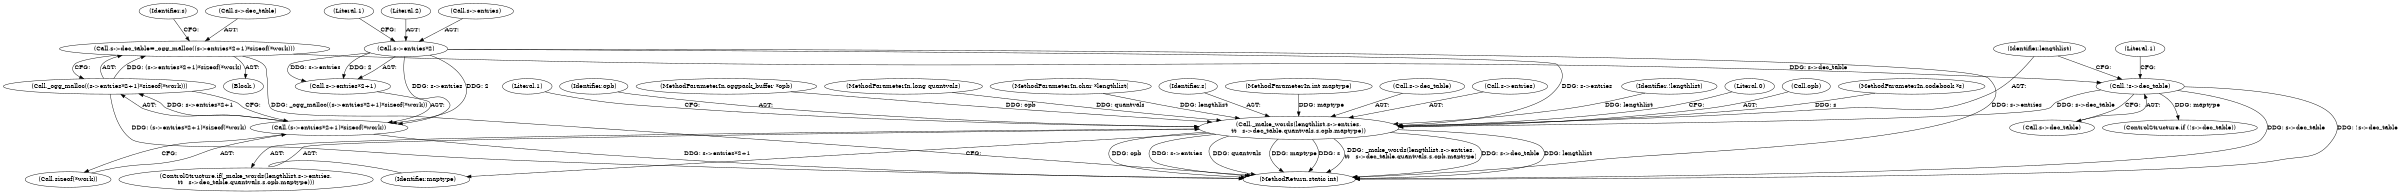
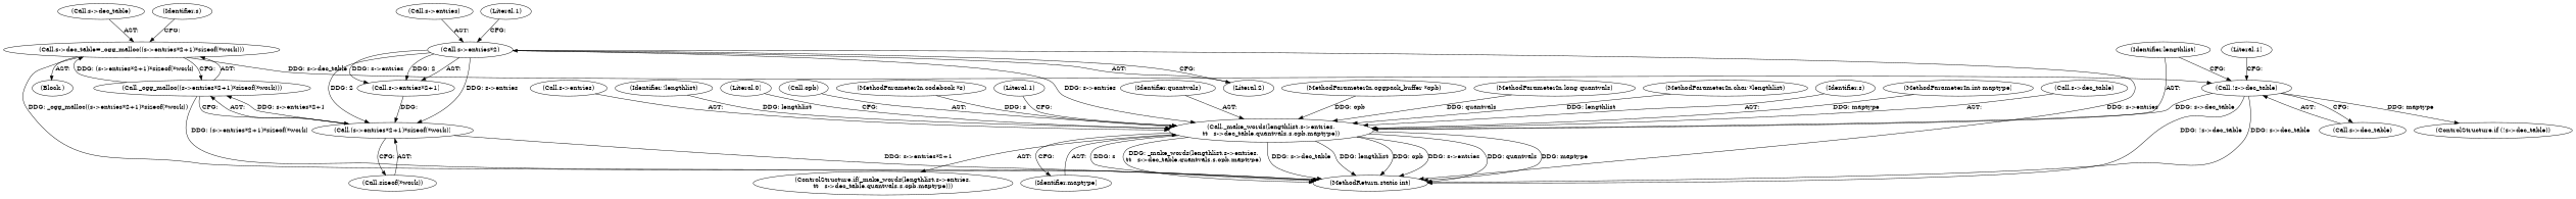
  digraph {
    n1 [label="(Call,s->dec_table=_ogg_malloc((s->entries*2+1)*sizeof(*work)))"]
    n2 [label="(Call,_ogg_malloc((s->entries*2+1)*sizeof(*work)))"]
    n3 [label="(Call,!s->dec_table)"]
    n4 [label="(Block,)"]
    n5 [label="(MethodReturn,static int)"]
    n6 [label="(Call,(s->entries*2+1)*sizeof(*work))"]
    n7 [label="(Call,_make_words(lengthlist,s->entries,\n\t\t   s->dec_table,quantvals,s,opb,maptype))"]
    n8 [label="(Call,s->dec_table)"]
    n9 [label="(ControlStructure,if (!s->dec_table))"]
    n10 [label="(Call,sizeof(*work))"]
    n11 [label="(Call,s->entries*2)"]
    n12 [label="(Call,s->entries*2+1)"]
    n13 [label="(Literal,2)"]
    n14 [label="(ControlStructure,if(_make_words(lengthlist,s->entries,\n\t\t   s->dec_table,quantvals,s,opb,maptype)))"]
    n15 [label="(Identifier,maptype)"]
    n16 [label="(Call,s->entries)"]
    n17 [label="(Identifier,!lengthlist)"]
    n18 [label="(Literal,1)"]
    n19 [label="(Identifier,lengthlist)"]
    n20 [label="(Literal,0)"]
    n21 [label="(Call,opb)"]
    n22 [label="(MethodParameterIn,codebook *s)"]
    n23 [label="(Literal,1)"]
-   n24 [label="(Identifier,opb)"]
+   n24 [label="(Identifier,quantvals)"]
    n25 [label="(MethodParameterIn,oggpack_buffer *opb)"]
    n26 [label="(Call,s->dec_table)"]
    n27 [label="(Identifier,s)"]
    n28 [label="(MethodParameterIn,long quantvals)"]
    n29 [label="(MethodParameterIn,char *lengthlist)"]
    n30 [label="(Identifier,s)"]
    n31 [label="(MethodParameterIn,int maptype)"]
    n32 [label="(Call,s->dec_table)"]
    n33 [label="(Literal,1)"]
    n34 [label="(Call,s->entries)"]
    n1 -> n2 [label="CFG: "]
    n1 -> n3 [label="DDG: s->dec_table"]
    n1 -> n4 [label="AST: "]
    n1 -> n5 [label="DDG: _ogg_malloc((s->entries*2+1)*sizeof(*work))"]
    n2 -> n1 [label="AST: "]
    n2 -> n1 [label="DDG: (s->entries*2+1)*sizeof(*work)"]
    n2 -> n5 [label="DDG: (s->entries*2+1)*sizeof(*work)"]
    n2 -> n6 [label="CFG: "]
    n3 -> n5 [label="DDG: !s->dec_table"]
    n3 -> n5 [label="DDG: s->dec_table"]
    n3 -> n7 [label="DDG: s->dec_table"]
    n3 -> n8 [label="CFG: "]
    n3 -> n9 [label="DDG: maptype"]
    n6 -> n2 [label="AST: "]
    n6 -> n2 [label="DDG: s->entries*2+1"]
    n6 -> n5 [label="DDG: s->entries*2+1"]
    n6 -> n10 [label="CFG: "]
    n7 -> n5 [label="DDG: opb"]
    n7 -> n5 [label="DDG: s->entries"]
    n7 -> n5 [label="DDG: quantvals"]
    n7 -> n5 [label="DDG: maptype"]
    n7 -> n5 [label="DDG: s"]
    n7 -> n5 [label="DDG: _make_words(lengthlist,s->entries,\n\t\t   s->dec_table,quantvals,s,opb,maptype)"]
    n7 -> n5 [label="DDG: s->dec_table"]
    n7 -> n5 [label="DDG: lengthlist"]
    n7 -> n14 [label="AST: "]
    n7 -> n15 [label="CFG: "]
    n8 -> n3 [label="AST: "]
    n10 -> n6 [label="AST: "]
    n11 -> n5 [label="DDG: s->entries"]
    n11 -> n6 [label="DDG: s->entries"]
    n11 -> n6 [label="DDG: 2"]
    n11 -> n7 [label="DDG: s->entries"]
    n11 -> n12 [label="AST: "]
    n11 -> n12 [label="DDG: s->entries"]
    n11 -> n12 [label="DDG: 2"]
-   n12 -> n6 [label="AST: "]
+   n11 -> n13 [label="CFG: "]
+   n12 -> n6 [label="DDG: "]
    n13 -> n11 [label="AST: "]
    n15 -> n7 [label="AST: "]
    n16 -> n11 [label="AST: "]
    n17 -> n7 [label="DDG: lengthlist"]
    n18 -> n11 [label="CFG: "]
    n19 -> n3 [label="CFG: "]
    n19 -> n7 [label="AST: "]
    n20 -> n7 [label="CFG: "]
    n21 -> n7 [label="AST: "]
    n22 -> n7 [label="DDG: s"]
    n23 -> n7 [label="CFG: "]
    n24 -> n7 [label="AST: "]
    n25 -> n7 [label="DDG: opb"]
    n26 -> n1 [label="AST: "]
    n27 -> n1 [label="CFG: "]
    n28 -> n7 [label="DDG: quantvals"]
    n29 -> n7 [label="DDG: lengthlist"]
    n30 -> n7 [label="AST: "]
    n31 -> n7 [label="DDG: maptype"]
    n32 -> n7 [label="AST: "]
    n33 -> n3 [label="CFG: "]
    n34 -> n7 [label="AST: "]
  }
